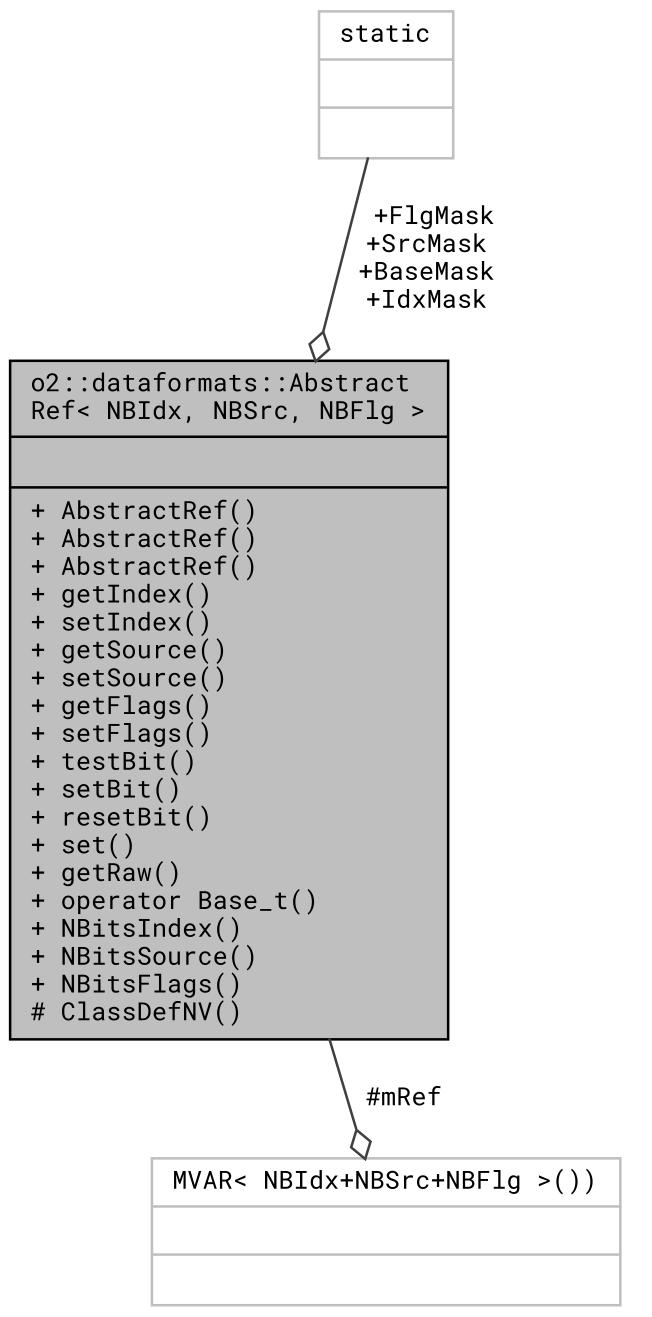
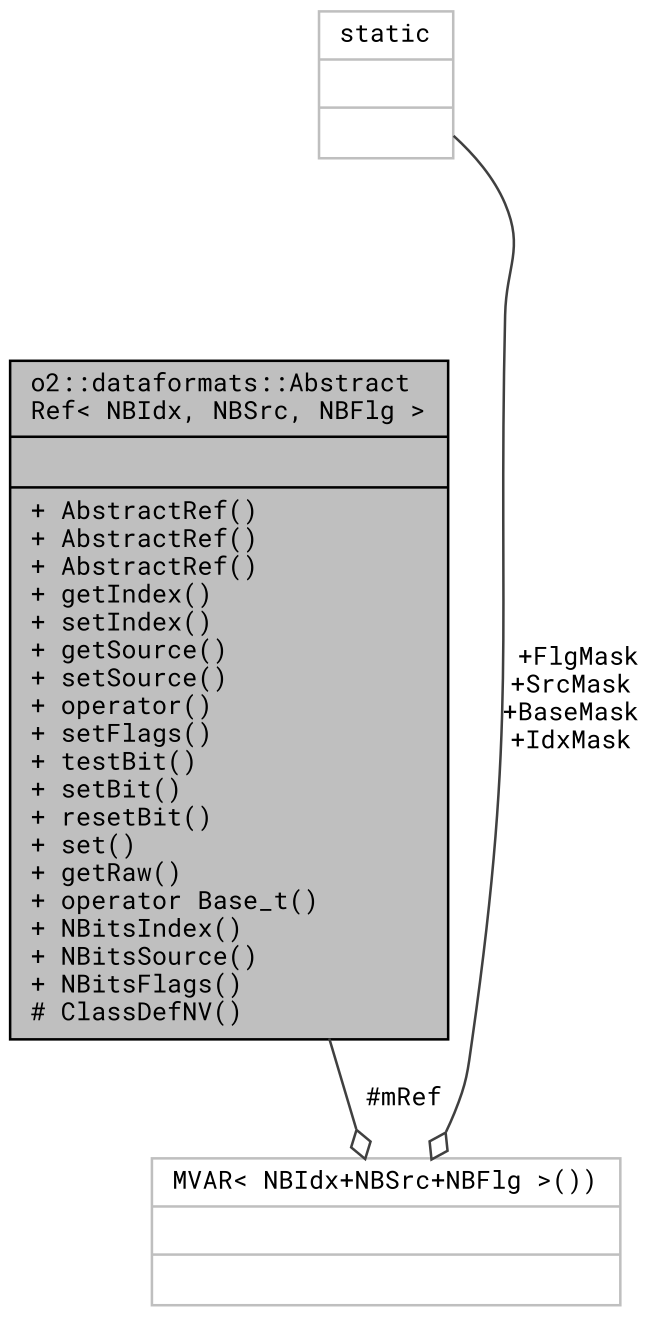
  digraph {
    fontname="Roboto Mono"
    node [color=grey75 fontname="Roboto Mono" fontsize=10 shape=record]
    edge [arrowhead=odiamond color=grey25 fontname="Roboto Mono" fontsize=10 labelfontname=Helvetica labelfontsize=10 style=solid]
-   n1 [color=black fillcolor=grey75 fontcolor=black height=0.2 label="{o2::dataformats::Abstract\lRef\< NBIdx, NBSrc, NBFlg \>\n||+ AbstractRef()\l+ AbstractRef()\l+ AbstractRef()\l+ getIndex()\l+ setIndex()\l+ getSource()\l+ setSource()\l+ getFlags()\l+ setFlags()\l+ testBit()\l+ setBit()\l+ resetBit()\l+ set()\l+ getRaw()\l+ operator Base_t()\l+ NBitsIndex()\l+ NBitsSource()\l+ NBitsFlags()\l# ClassDefNV()\l}" style=filled width=0.4]
+   n1 [color=black fillcolor=grey75 fontcolor=black height=0.2 label="{o2::dataformats::Abstract\lRef\< NBIdx, NBSrc, NBFlg \>\n||+ AbstractRef()\l+ AbstractRef()\l+ AbstractRef()\l+ getIndex()\l+ setIndex()\l+ getSource()\l+ setSource()\l+ operator()\l+ setFlags()\l+ testBit()\l+ setBit()\l+ resetBit()\l+ set()\l+ getRaw()\l+ operator Base_t()\l+ NBitsIndex()\l+ NBitsSource()\l+ NBitsFlags()\l# ClassDefNV()\l}" style=filled width=0.4]
    n2 [height=0.2 label="{MVAR\< NBIdx+NBSrc+NBFlg \>())\n||}" width=0.4]
    n3 [height=0.2 label="{static\n||}" width=0.4]
    n1 -> n2 [label=" #mRef"]
-   n3 -> n1 [label=" +FlgMask\n+SrcMask\n+BaseMask\n+IdxMask"]
+   n3 -> n2 [label=" +FlgMask\n+SrcMask\n+BaseMask\n+IdxMask"]
  }
